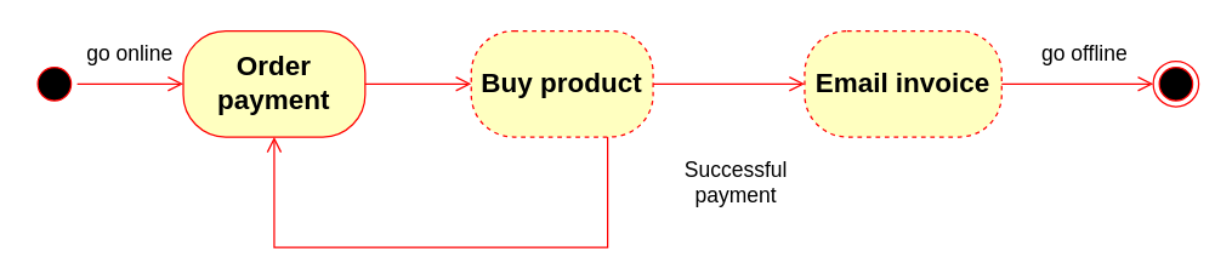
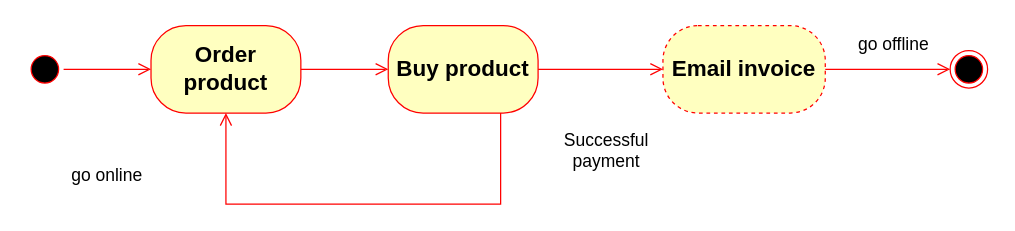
  <mxCell id="0" />
  <mxCell id="1" parent="0" />
  <mxCell id="2" value="" style="ellipse;html=1;shape=startState;fillColor=#000000;strokeColor=#ff0000;" vertex="1" parent="1"><mxGeometry x="20" y="40" width="30" height="30" as="geometry" /></mxCell>
  <mxCell id="3" value="" style="edgeStyle=orthogonalEdgeStyle;html=1;verticalAlign=bottom;endArrow=open;endSize=8;strokeColor=#ff0000;rounded=0;entryX=0;entryY=0.5;entryDx=0;entryDy=0;" edge="1" parent="1" source="2" target="4"><mxGeometry relative="1" as="geometry"><mxPoint x="15" y="130" as="targetPoint" /></mxGeometry></mxCell>
- <mxCell id="4" value="&lt;b&gt;&lt;font style=&quot;font-size: 18px;&quot;&gt;Order payment&lt;/font&gt;&lt;/b&gt;" style="rounded=1;whiteSpace=wrap;html=1;arcSize=40;fontColor=#000000;fillColor=#ffffc0;strokeColor=#ff0000;" vertex="1" parent="1"><mxGeometry x="120" y="20" width="120" height="70" as="geometry" /></mxCell>
- <mxCell id="5" value="&lt;font style=&quot;font-size: 18px;&quot;&gt;&lt;b&gt;Buy product&lt;/b&gt;&lt;/font&gt;" style="rounded=1;whiteSpace=wrap;html=1;arcSize=40;fontColor=#000000;fillColor=#ffffc0;strokeColor=#ff0000;dashed=1;" vertex="1" parent="1"><mxGeometry x="310" y="20" width="120" height="70" as="geometry" /></mxCell>
+ <mxCell id="4" value="&lt;b&gt;&lt;font style=&quot;font-size: 18px;&quot;&gt;Order product&lt;/font&gt;&lt;/b&gt;" style="rounded=1;whiteSpace=wrap;html=1;arcSize=40;fontColor=#000000;fillColor=#ffffc0;strokeColor=#ff0000;" vertex="1" parent="1"><mxGeometry x="120" y="20" width="120" height="70" as="geometry" /></mxCell>
+ <mxCell id="5" value="&lt;font style=&quot;font-size: 18px;&quot;&gt;&lt;b&gt;Buy product&lt;/b&gt;&lt;/font&gt;" style="rounded=1;whiteSpace=wrap;html=1;arcSize=40;fontColor=#000000;fillColor=#ffffc0;strokeColor=#ff0000;" vertex="1" parent="1"><mxGeometry x="310" y="20" width="120" height="70" as="geometry" /></mxCell>
  <mxCell id="6" value="" style="edgeStyle=orthogonalEdgeStyle;html=1;verticalAlign=bottom;endArrow=open;endSize=8;strokeColor=#ff0000;rounded=0;entryX=0;entryY=0.5;entryDx=0;entryDy=0;exitX=1;exitY=0.5;exitDx=0;exitDy=0;" edge="1" parent="1" source="4" target="5"><mxGeometry relative="1" as="geometry"><mxPoint x="160" y="65" as="targetPoint" /><mxPoint x="40" y="65" as="sourcePoint" /></mxGeometry></mxCell>
  <mxCell id="7" value="&lt;font style=&quot;font-size: 14px;&quot;&gt;Successful payment&lt;/font&gt;" style="text;html=1;strokeColor=none;fillColor=none;align=center;verticalAlign=middle;whiteSpace=wrap;rounded=0;" vertex="1" parent="1"><mxGeometry x="450" y="105" width="70" height="30" as="geometry" /></mxCell>
  <mxCell id="8" value="&lt;font style=&quot;font-size: 18px;&quot;&gt;&lt;b&gt;Email invoice&lt;/b&gt;&lt;/font&gt;" style="rounded=1;whiteSpace=wrap;html=1;arcSize=40;fontColor=#000000;fillColor=#ffffc0;strokeColor=#ff0000;dashed=1;" vertex="1" parent="1"><mxGeometry x="530" y="20" width="130" height="70" as="geometry" /></mxCell>
  <mxCell id="9" value="" style="edgeStyle=orthogonalEdgeStyle;html=1;verticalAlign=bottom;endArrow=open;endSize=8;strokeColor=#ff0000;rounded=0;entryX=0;entryY=0.5;entryDx=0;entryDy=0;exitX=1;exitY=0.5;exitDx=0;exitDy=0;" edge="1" parent="1" source="5" target="8"><mxGeometry relative="1" as="geometry"><mxPoint x="680" y="54.47" as="targetPoint" /><mxPoint x="530" y="54.47" as="sourcePoint" /></mxGeometry></mxCell>
  <mxCell id="10" value="" style="edgeStyle=orthogonalEdgeStyle;html=1;verticalAlign=bottom;endArrow=open;endSize=8;strokeColor=#ff0000;rounded=0;exitX=0.75;exitY=1;exitDx=0;exitDy=0;entryX=0.5;entryY=1;entryDx=0;entryDy=0;" edge="1" parent="1" source="5" target="4"><mxGeometry relative="1" as="geometry"><mxPoint x="480" y="162.5" as="targetPoint" /><mxPoint x="440" y="65" as="sourcePoint" /><Array as="points"><mxPoint x="400" y="163" /><mxPoint x="180" y="163" /></Array></mxGeometry></mxCell>
  <mxCell id="11" value="" style="ellipse;html=1;shape=endState;fillColor=#000000;strokeColor=#ff0000;" vertex="1" parent="1"><mxGeometry x="760" y="40" width="30" height="30" as="geometry" /></mxCell>
  <mxCell id="12" value="" style="edgeStyle=orthogonalEdgeStyle;html=1;verticalAlign=bottom;endArrow=open;endSize=8;strokeColor=#ff0000;rounded=0;entryX=0;entryY=0.5;entryDx=0;entryDy=0;exitX=1;exitY=0.5;exitDx=0;exitDy=0;" edge="1" parent="1" source="8" target="11"><mxGeometry relative="1" as="geometry"><mxPoint x="560" y="65" as="targetPoint" /><mxPoint x="440" y="65" as="sourcePoint" /></mxGeometry></mxCell>
- <mxCell id="13" value="&lt;font style=&quot;font-size: 14px;&quot;&gt;go online&lt;/font&gt;" style="text;html=1;strokeColor=none;fillColor=none;align=center;verticalAlign=middle;whiteSpace=wrap;rounded=0;" vertex="1" parent="1"><mxGeometry x="50" y="20" width="70" height="30" as="geometry" /></mxCell>
+ <mxCell id="13" value="&lt;font style=&quot;font-size: 14px;&quot;&gt;go online&lt;/font&gt;" style="text;html=1;strokeColor=none;fillColor=none;align=center;verticalAlign=middle;whiteSpace=wrap;rounded=0;" vertex="1" parent="1"><mxGeometry x="50" y="125" width="70" height="30" as="geometry" /></mxCell>
  <mxCell id="14" value="&lt;font style=&quot;font-size: 14px;&quot;&gt;go offline&lt;/font&gt;" style="text;html=1;strokeColor=none;fillColor=none;align=center;verticalAlign=middle;whiteSpace=wrap;rounded=0;" vertex="1" parent="1"><mxGeometry x="680" y="20" width="70" height="30" as="geometry" /></mxCell>
